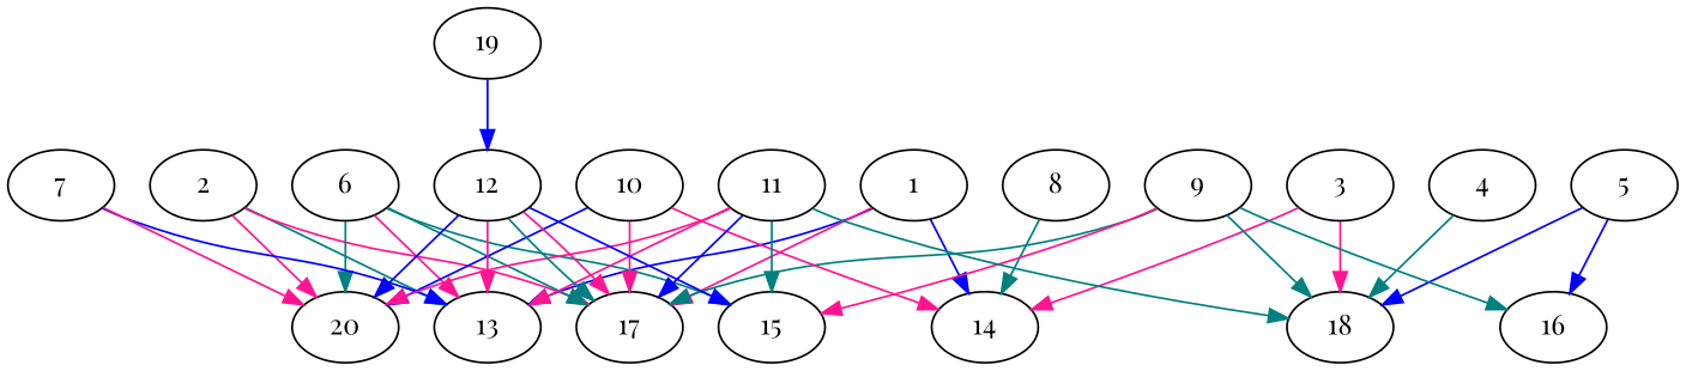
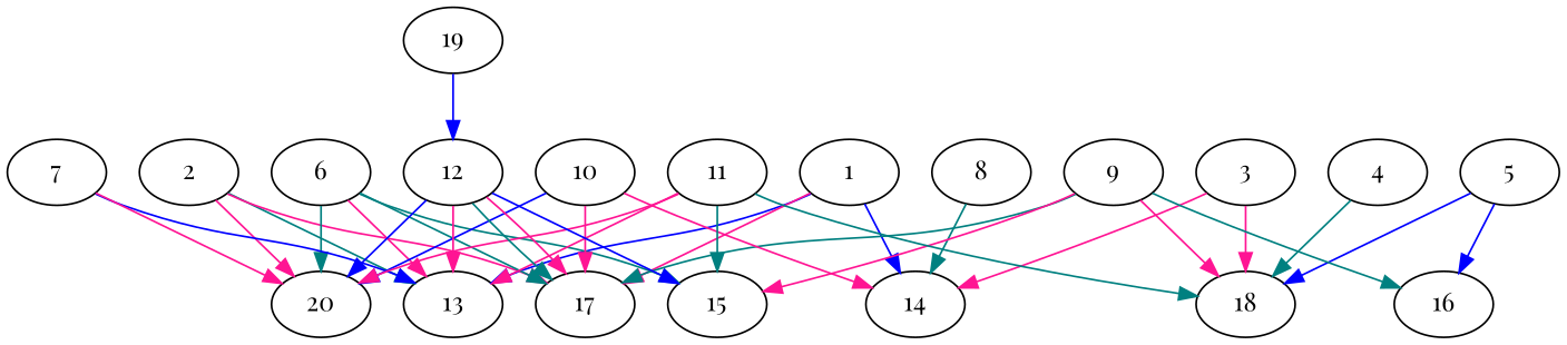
  digraph {
    fontname="Playfair Display"
    node [alpha=0.01 fontname="Playfair Display"]
    edge [color=deeppink fontname="Playfair Display"]
    1 [alpha=0.11 expect_size=39868416]
    13 [alpha=0.04 expect_size=35136512]
    14 [alpha=0.15 expect_size=12229632]
    17 [alpha=0.07 expect_size=7232512]
    2 [alpha=0.07 expect_size=30046208]
    20 [alpha=0.14 expect_size=21343232]
    3 [alpha=0.10 expect_size=45739008]
    18 [alpha=0.18 expect_size=39094272]
    4 [expect_size=16370688]
    5 [expect_size=31546368]
    16 [alpha=0.02 expect_size=16783360]
    6 [alpha=0.16 expect_size=23754752]
    15 [alpha=0.17 expect_size=13964288]
    7 [alpha=0.14 expect_size=13988864]
    8 [expect_size=34177024]
    9 [alpha=0.11 expect_size=47517696]
    10 [alpha=0.13 expect_size=35407872]
    11 [alpha=0.10 expect_size=41141248]
    12 [alpha=0.06 expect_size=18862080]
    19 [alpha=0.09 expect_size=41922560]
    1 -> 13 [color=blue]
    1 -> 14 [color=blue]
    1 -> 17
    2 -> 13 [color=teal]
    2 -> 17
    2 -> 20
    3 -> 14
    3 -> 18
    4 -> 18 [color=teal]
    5 -> 18 [color=blue]
    5 -> 16 [color=blue]
    6 -> 13
    6 -> 17 [color=teal]
    6 -> 20 [color=teal]
    6 -> 15 [color=teal]
    7 -> 13 [color=blue]
    7 -> 20
    8 -> 14 [color=teal]
    9 -> 17 [color=teal]
-   9 -> 18 [color=teal]
+   9 -> 18
    9 -> 16 [color=teal]
    9 -> 15
    10 -> 14
    10 -> 17
    10 -> 20 [color=blue]
    11 -> 13
-   11 -> 17 [color=blue]
    11 -> 20
    11 -> 18 [color=teal]
    11 -> 15 [color=teal]
    12 -> 13
    12 -> 17 [color=teal]
    12 -> 17
    12 -> 20 [color=blue]
    12 -> 15 [color=blue]
    19 -> 12 [color=blue]
  }
